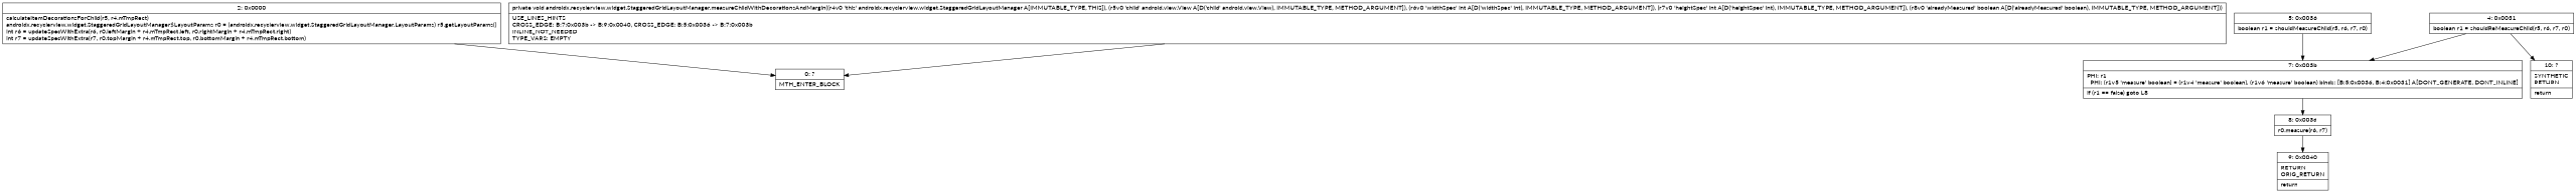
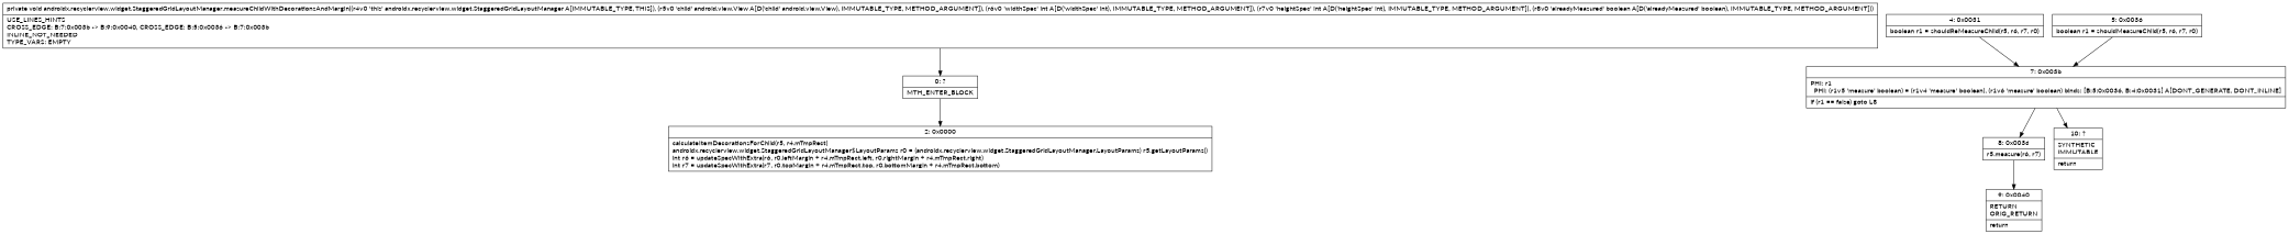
  digraph {
    fontname=Lato
    node [fontname=Lato shape=record]
    edge [fontname=Lato]
    n1 [label="{0\:\ ?|MTH_ENTER_BLOCK\l}"]
    n2 [label="{2\:\ 0x0000|calculateItemDecorationsForChild(r5, r4.mTmpRect)\landroidx.recyclerview.widget.StaggeredGridLayoutManager$LayoutParams r0 = (androidx.recyclerview.widget.StaggeredGridLayoutManager.LayoutParams) r5.getLayoutParams()\lint r6 = updateSpecWithExtra(r6, r0.leftMargin + r4.mTmpRect.left, r0.rightMargin + r4.mTmpRect.right)\lint r7 = updateSpecWithExtra(r7, r0.topMargin + r4.mTmpRect.top, r0.bottomMargin + r4.mTmpRect.bottom)\l}"]
    n3 [label="{4\:\ 0x0031|boolean r1 = shouldReMeasureChild(r5, r6, r7, r0)\l}"]
    n4 [label="{7\:\ 0x003b|PHI: r1 \l  PHI: (r1v5 'measure' boolean) = (r1v4 'measure' boolean), (r1v6 'measure' boolean) binds: [B:5:0x0036, B:4:0x0031] A[DONT_GENERATE, DONT_INLINE]\l|if (r1 == false) goto L8\l}"]
    n5 [label="{5\:\ 0x0036|boolean r1 = shouldMeasureChild(r5, r6, r7, r0)\l}"]
-   n6 [label="{8\:\ 0x003d|r0.measure(r6, r7)\l}"]
-   n7 [label="{10\:\ ?|SYNTHETIC\lRETURN\l|return\l}"]
+   n6 [label="{8\:\ 0x003d|r5.measure(r6, r7)\l}"]
+   n7 [label="{10\:\ ?|SYNTHETIC\lIMMUTABLE\l|return\l}"]
    n8 [label="{9\:\ 0x0040|RETURN\lORIG_RETURN\l|return\l}"]
    n9 [label="{private void androidx.recyclerview.widget.StaggeredGridLayoutManager.measureChildWithDecorationsAndMargin((r4v0 'this' androidx.recyclerview.widget.StaggeredGridLayoutManager A[IMMUTABLE_TYPE, THIS]), (r5v0 'child' android.view.View A[D('child' android.view.View), IMMUTABLE_TYPE, METHOD_ARGUMENT]), (r6v0 'widthSpec' int A[D('widthSpec' int), IMMUTABLE_TYPE, METHOD_ARGUMENT]), (r7v0 'heightSpec' int A[D('heightSpec' int), IMMUTABLE_TYPE, METHOD_ARGUMENT]), (r8v0 'alreadyMeasured' boolean A[D('alreadyMeasured' boolean), IMMUTABLE_TYPE, METHOD_ARGUMENT]))  | USE_LINES_HINTS\lCROSS_EDGE: B:7:0x003b \-\> B:9:0x0040, CROSS_EDGE: B:5:0x0036 \-\> B:7:0x003b\lINLINE_NOT_NEEDED\lTYPE_VARS: EMPTY\l}"]
-   n2 -> n1
+   n1 -> n2
    n3 -> n4
    n4 -> n6 [style=solid]
-   n3 -> n7
+   n4 -> n7
    n5 -> n4
    n6 -> n8
    n9 -> n1
  }
